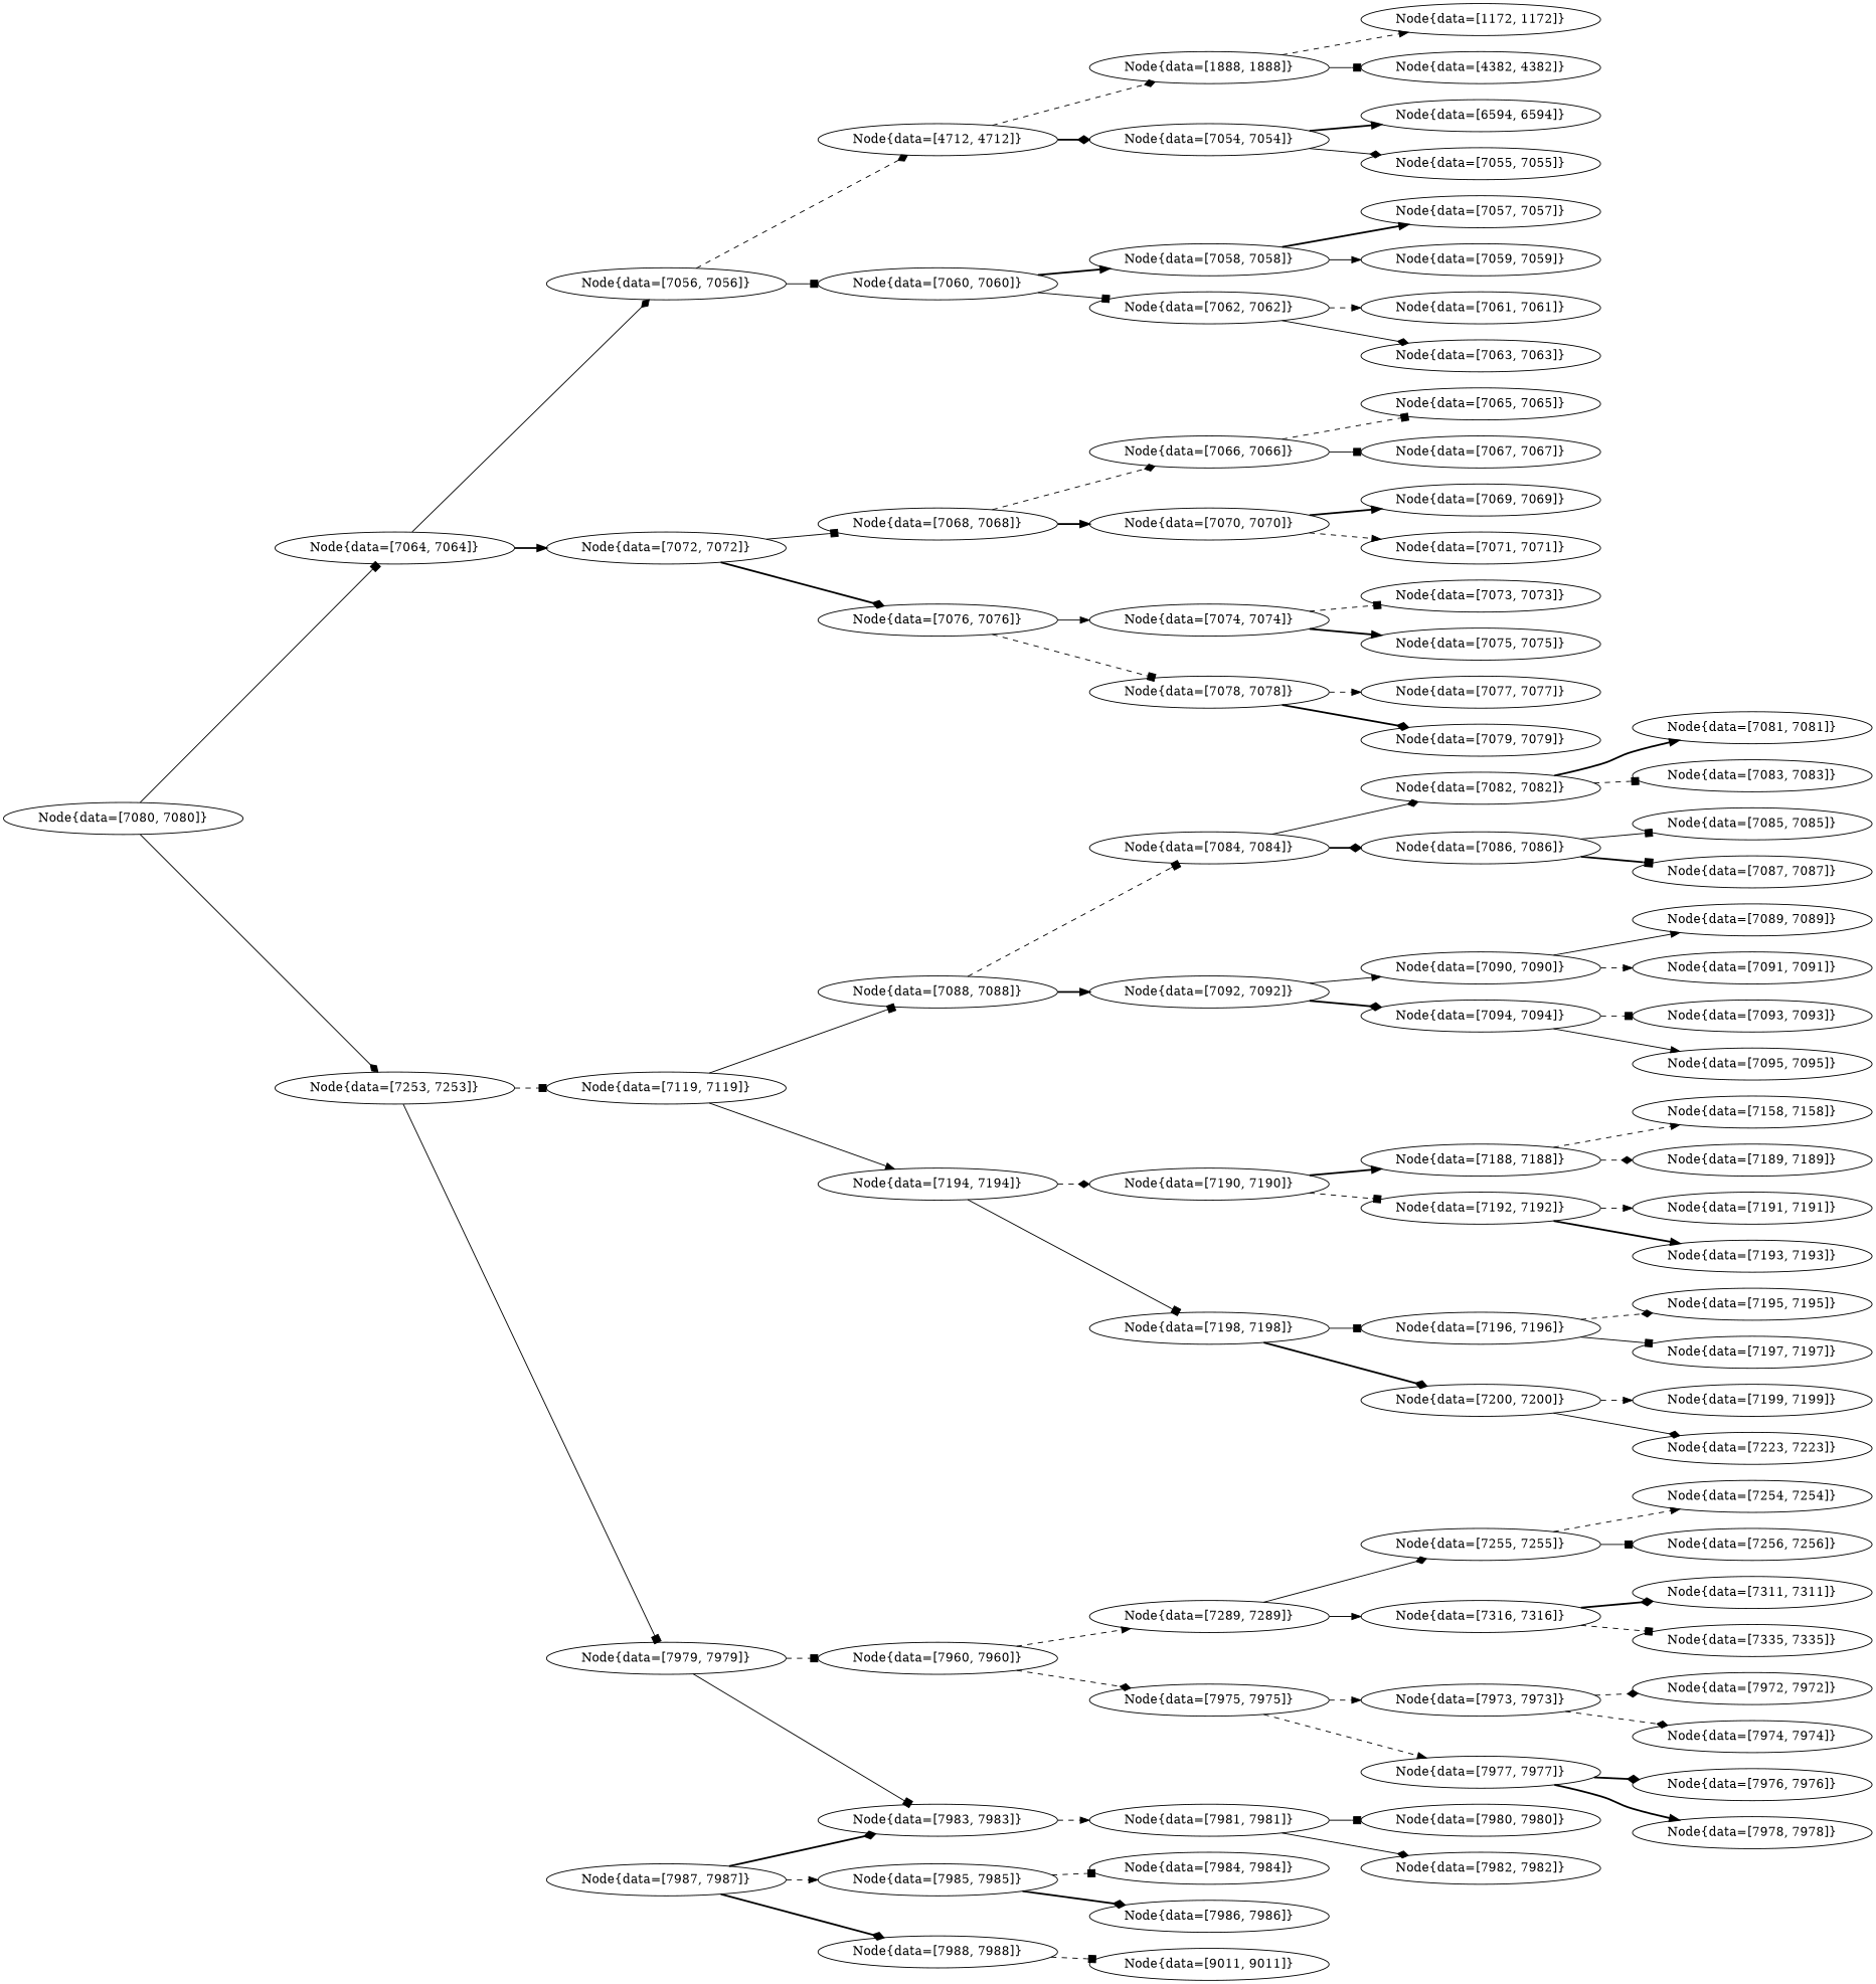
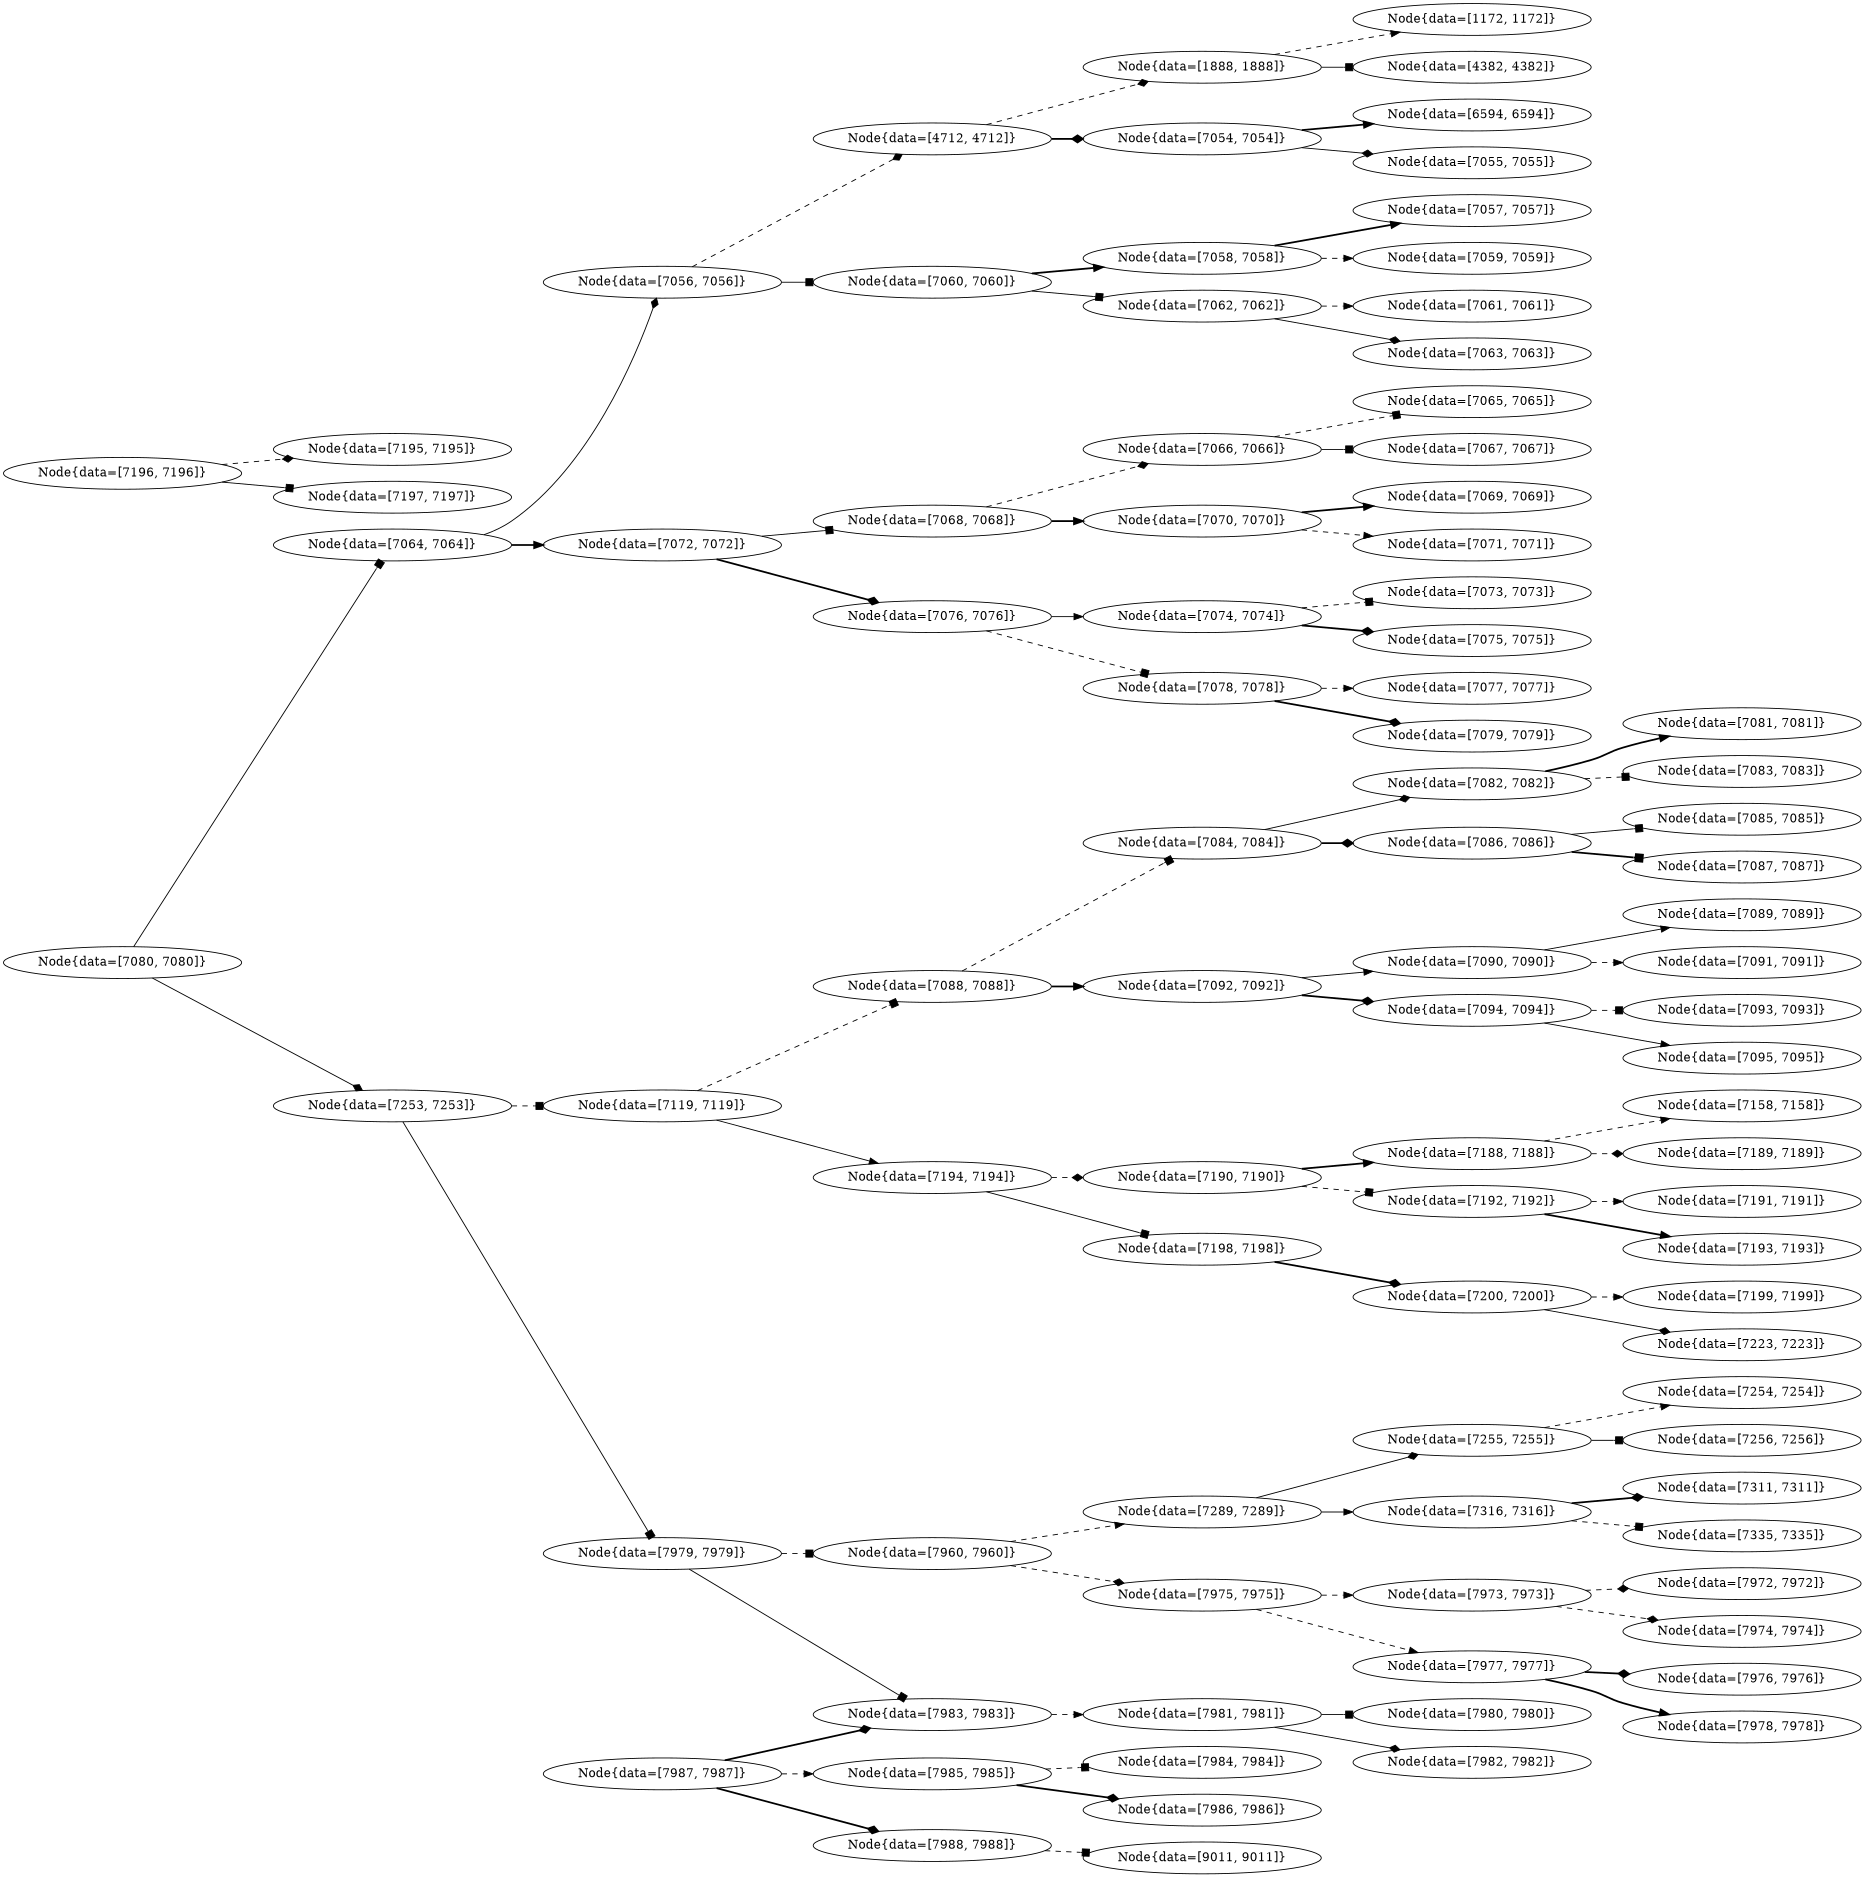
  digraph {
    rankdir=LR
    edge [arrowhead=normal style=dashed]
    n1 [label="Node{data=[7080, 7080]}"]
    n2 [label="Node{data=[7064, 7064]}"]
    n3 [label="Node{data=[7253, 7253]}"]
    n4 [label="Node{data=[7056, 7056]}"]
    n5 [label="Node{data=[7072, 7072]}"]
    n6 [label="Node{data=[7119, 7119]}"]
    n7 [label="Node{data=[7979, 7979]}"]
    n8 [label="Node{data=[4712, 4712]}"]
    n9 [label="Node{data=[7060, 7060]}"]
    n10 [label="Node{data=[7068, 7068]}"]
    n11 [label="Node{data=[7076, 7076]}"]
    n12 [label="Node{data=[1888, 1888]}"]
    n13 [label="Node{data=[7054, 7054]}"]
    n14 [label="Node{data=[7058, 7058]}"]
    n15 [label="Node{data=[7062, 7062]}"]
    n16 [label="Node{data=[1172, 1172]}"]
    n17 [label="Node{data=[4382, 4382]}"]
    n18 [label="Node{data=[6594, 6594]}"]
    n19 [label="Node{data=[7055, 7055]}"]
    n20 [label="Node{data=[7057, 7057]}"]
    n21 [label="Node{data=[7059, 7059]}"]
    n22 [label="Node{data=[7061, 7061]}"]
    n23 [label="Node{data=[7063, 7063]}"]
    n24 [label="Node{data=[7066, 7066]}"]
    n25 [label="Node{data=[7070, 7070]}"]
    n26 [label="Node{data=[7074, 7074]}"]
    n27 [label="Node{data=[7078, 7078]}"]
    n28 [label="Node{data=[7065, 7065]}"]
    n29 [label="Node{data=[7067, 7067]}"]
    n30 [label="Node{data=[7069, 7069]}"]
    n31 [label="Node{data=[7071, 7071]}"]
    n32 [label="Node{data=[7073, 7073]}"]
    n33 [label="Node{data=[7075, 7075]}"]
    n34 [label="Node{data=[7077, 7077]}"]
    n35 [label="Node{data=[7079, 7079]}"]
    n36 [label="Node{data=[7088, 7088]}"]
    n37 [label="Node{data=[7194, 7194]}"]
    n38 [label="Node{data=[7960, 7960]}"]
    n39 [label="Node{data=[7983, 7983]}"]
    n40 [label="Node{data=[7084, 7084]}"]
    n41 [label="Node{data=[7092, 7092]}"]
    n42 [label="Node{data=[7190, 7190]}"]
    n43 [label="Node{data=[7198, 7198]}"]
    n44 [label="Node{data=[7082, 7082]}"]
    n45 [label="Node{data=[7086, 7086]}"]
    n46 [label="Node{data=[7090, 7090]}"]
    n47 [label="Node{data=[7094, 7094]}"]
    n48 [label="Node{data=[7081, 7081]}"]
    n49 [label="Node{data=[7083, 7083]}"]
    n50 [label="Node{data=[7085, 7085]}"]
    n51 [label="Node{data=[7087, 7087]}"]
    n52 [label="Node{data=[7089, 7089]}"]
    n53 [label="Node{data=[7091, 7091]}"]
    n54 [label="Node{data=[7093, 7093]}"]
    n55 [label="Node{data=[7095, 7095]}"]
    n56 [label="Node{data=[7188, 7188]}"]
    n57 [label="Node{data=[7192, 7192]}"]
    n58 [label="Node{data=[7196, 7196]}"]
    n59 [label="Node{data=[7200, 7200]}"]
    n60 [label="Node{data=[7158, 7158]}"]
    n61 [label="Node{data=[7189, 7189]}"]
    n62 [label="Node{data=[7191, 7191]}"]
    n63 [label="Node{data=[7193, 7193]}"]
    n64 [label="Node{data=[7195, 7195]}"]
    n65 [label="Node{data=[7197, 7197]}"]
    n66 [label="Node{data=[7199, 7199]}"]
    n67 [label="Node{data=[7223, 7223]}"]
    n68 [label="Node{data=[7289, 7289]}"]
    n69 [label="Node{data=[7975, 7975]}"]
    n70 [label="Node{data=[7981, 7981]}"]
    n71 [label="Node{data=[7255, 7255]}"]
    n72 [label="Node{data=[7316, 7316]}"]
    n73 [label="Node{data=[7973, 7973]}"]
    n74 [label="Node{data=[7977, 7977]}"]
    n75 [label="Node{data=[7254, 7254]}"]
    n76 [label="Node{data=[7256, 7256]}"]
    n77 [label="Node{data=[7311, 7311]}"]
    n78 [label="Node{data=[7335, 7335]}"]
    n79 [label="Node{data=[7972, 7972]}"]
    n80 [label="Node{data=[7974, 7974]}"]
    n81 [label="Node{data=[7976, 7976]}"]
    n82 [label="Node{data=[7978, 7978]}"]
    n83 [label="Node{data=[7980, 7980]}"]
    n84 [label="Node{data=[7982, 7982]}"]
    n85 [label="Node{data=[7987, 7987]}"]
    n86 [label="Node{data=[7985, 7985]}"]
    n87 [label="Node{data=[7988, 7988]}"]
    n88 [label="Node{data=[7984, 7984]}"]
    n89 [label="Node{data=[7986, 7986]}"]
    n90 [label="Node{data=[9011, 9011]}"]
    n1 -> n2 [arrowhead=box style=solid]
    n1 -> n3 [arrowhead=diamond style=solid]
    n2 -> n4 [arrowhead=diamond style=solid]
    n2 -> n5 [style=bold]
    n3 -> n6 [arrowhead=box]
    n3 -> n7 [arrowhead=box style=solid]
    n4 -> n8 [arrowhead=diamond]
    n4 -> n9 [arrowhead=box style=solid]
    n5 -> n10 [arrowhead=box style=solid]
    n5 -> n11 [arrowhead=diamond style=bold]
-   n6 -> n36 [arrowhead=box style=solid]
+   n6 -> n36 [arrowhead=box]
    n6 -> n37 [style=solid]
    n7 -> n38 [arrowhead=box]
    n7 -> n39 [arrowhead=box style=solid]
    n8 -> n12 [arrowhead=diamond]
    n8 -> n13 [arrowhead=diamond style=bold]
    n9 -> n14 [style=bold]
    n9 -> n15 [arrowhead=box style=solid]
    n10 -> n24 [arrowhead=diamond]
    n10 -> n25 [style=bold]
    n11 -> n26 [style=solid]
    n11 -> n27 [arrowhead=box]
    n12 -> n16
    n12 -> n17 [arrowhead=box style=solid]
    n13 -> n18 [style=bold]
    n13 -> n19 [arrowhead=diamond style=solid]
    n14 -> n20 [style=bold]
-   n14 -> n21 [style=solid]
+   n14 -> n21
    n15 -> n22
    n15 -> n23 [arrowhead=diamond style=solid]
    n24 -> n28 [arrowhead=box]
    n24 -> n29 [arrowhead=box style=solid]
    n25 -> n30 [style=bold]
    n25 -> n31
    n26 -> n32 [arrowhead=box]
-   n26 -> n33 [style=bold]
+   n26 -> n33 [arrowhead=diamond style=bold]
    n27 -> n34
    n27 -> n35 [arrowhead=diamond style=bold]
    n36 -> n40 [arrowhead=box]
    n36 -> n41 [style=bold]
    n37 -> n42 [arrowhead=diamond]
    n37 -> n43 [arrowhead=box style=solid]
    n38 -> n68
    n38 -> n69 [arrowhead=diamond]
    n39 -> n70
    n40 -> n44 [arrowhead=diamond style=solid]
    n40 -> n45 [arrowhead=diamond style=bold]
    n41 -> n46 [style=solid]
    n41 -> n47 [arrowhead=diamond style=bold]
    n42 -> n56 [style=bold]
    n42 -> n57 [arrowhead=box]
-   n43 -> n58 [arrowhead=box style=solid]
    n43 -> n59 [arrowhead=diamond style=bold]
    n44 -> n48 [style=bold]
    n44 -> n49 [arrowhead=box]
    n45 -> n50 [arrowhead=box style=solid]
    n45 -> n51 [arrowhead=box style=bold]
    n46 -> n52 [style=solid]
    n46 -> n53
    n47 -> n54 [arrowhead=box]
    n47 -> n55 [style=solid]
    n56 -> n60
    n56 -> n61 [arrowhead=diamond]
    n57 -> n62
    n57 -> n63 [style=bold]
    n58 -> n64 [arrowhead=diamond]
    n58 -> n65 [arrowhead=box style=solid]
    n59 -> n66
    n59 -> n67 [arrowhead=diamond style=solid]
    n68 -> n71 [arrowhead=diamond style=solid]
    n68 -> n72 [style=solid]
    n69 -> n73
    n69 -> n74
    n70 -> n83 [arrowhead=box style=solid]
    n70 -> n84 [arrowhead=diamond style=solid]
    n71 -> n75
    n71 -> n76 [arrowhead=box style=solid]
    n72 -> n77 [arrowhead=diamond style=bold]
    n72 -> n78 [arrowhead=box]
    n73 -> n79 [arrowhead=diamond]
    n73 -> n80 [arrowhead=diamond]
    n74 -> n81 [arrowhead=diamond style=bold]
    n74 -> n82 [style=bold]
    n85 -> n39 [arrowhead=diamond style=bold]
    n85 -> n86
    n85 -> n87 [arrowhead=diamond style=bold]
    n86 -> n88 [arrowhead=box]
    n86 -> n89 [arrowhead=diamond style=bold]
    n87 -> n90 [arrowhead=box]
  }
